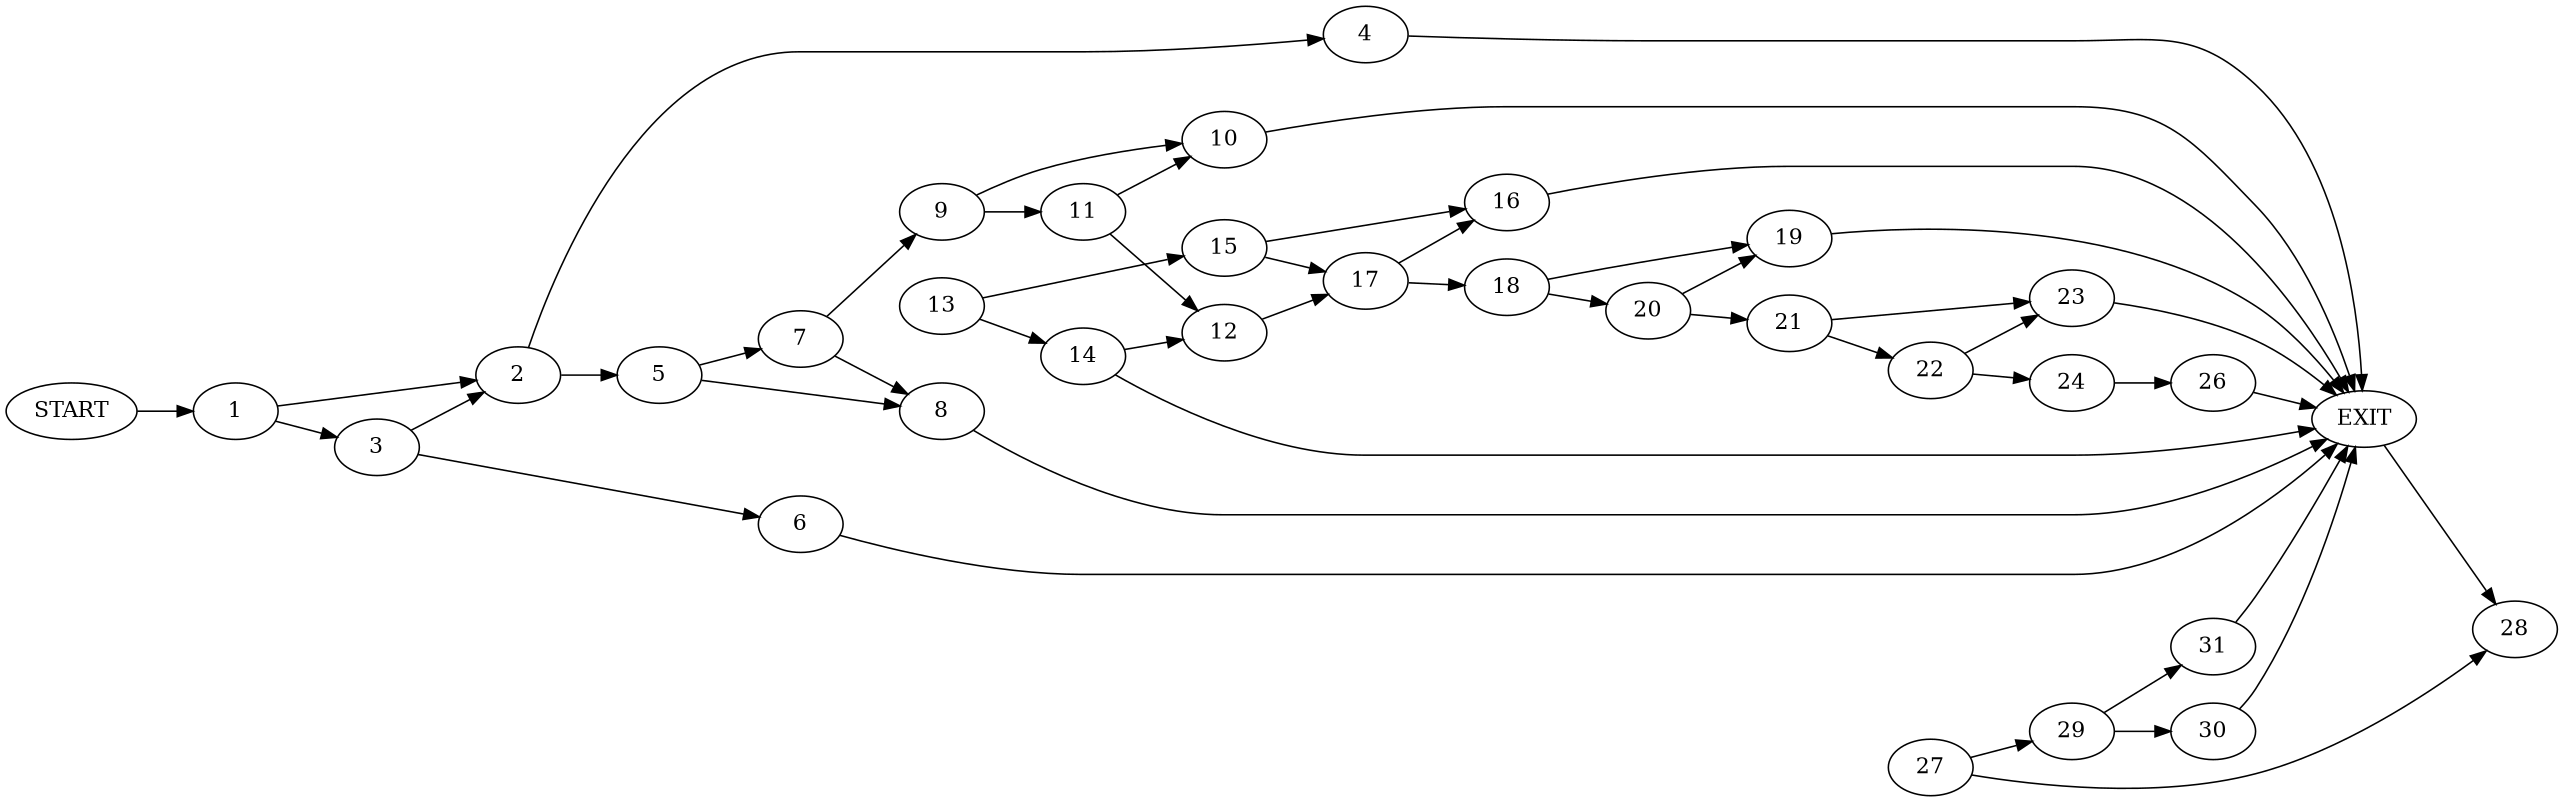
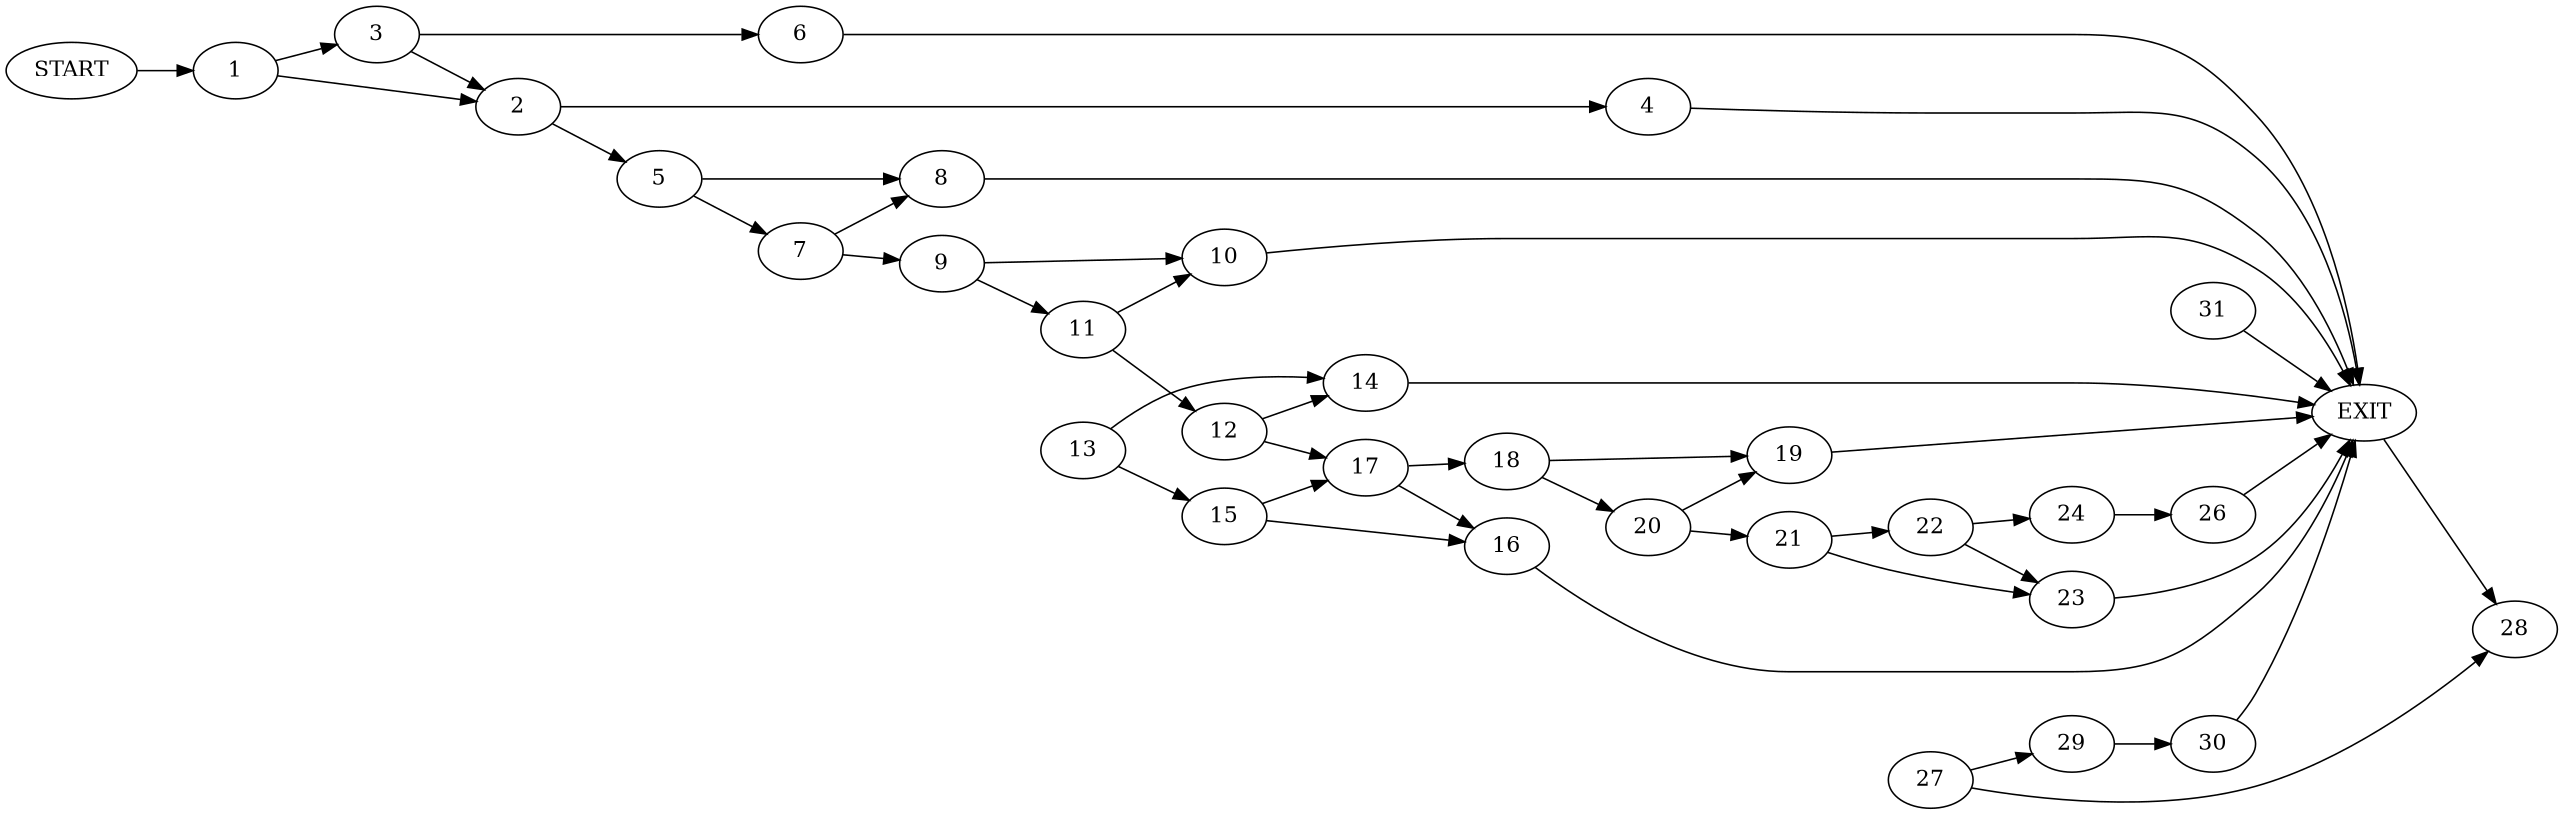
  digraph {
    rankdir=LR
    n1 [label=START]
    1
    2
    3
    n5 [label=EXIT]
    28
    4
    5
    6
    7
    8
    9
    10
    11
    12
    14
    17
    13
    15
    16
    18
    19
    20
    21
    22
    23
    24
    26
    27
    29
    30
    31
    n1 -> 1
    1 -> 2
    1 -> 3
    2 -> 4
    2 -> 5
    3 -> 2
    3 -> 6
    n5 -> 28
    4 -> n5
    5 -> 7
    5 -> 8
    6 -> n5
    7 -> 8
    7 -> 9
    8 -> n5
    9 -> 10
    9 -> 11
    10 -> n5
    11 -> 10
    11 -> 12
-   14 -> 12
+   12 -> 14
    12 -> 17
    14 -> n5
    17 -> 16
    17 -> 18
    13 -> 14
    13 -> 15
    15 -> 17
    15 -> 16
    16 -> n5
    18 -> 19
    18 -> 20
    19 -> n5
    20 -> 19
    20 -> 21
    21 -> 22
    21 -> 23
    22 -> 23
    22 -> 24
    23 -> n5
    24 -> 26
    26 -> n5
    27 -> 28
    27 -> 29
    29 -> 30
-   29 -> 31
    30 -> n5
    31 -> n5
  }
